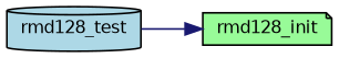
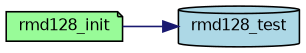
  digraph {
    rankdir=RL
    node [color=black fontname=Helvetica fontsize=10 style=filled]
    n1 [fillcolor=palegreen fontcolor=black height=0.2 label=rmd128_init shape=note width=0.4]
    n2 [fillcolor=lightblue height=0.2 label=rmd128_test shape=cylinder width=0.4]
-   n1 -> n2 [color=midnightblue dir=back fontname=Helvetica fontsize=10 labelfontname=Helvetica labelfontsize=10 style=solid]
+   n2 -> n1 [color=midnightblue dir=back fontname=Helvetica fontsize=10 labelfontname=Helvetica labelfontsize=10 style=solid]
  }
